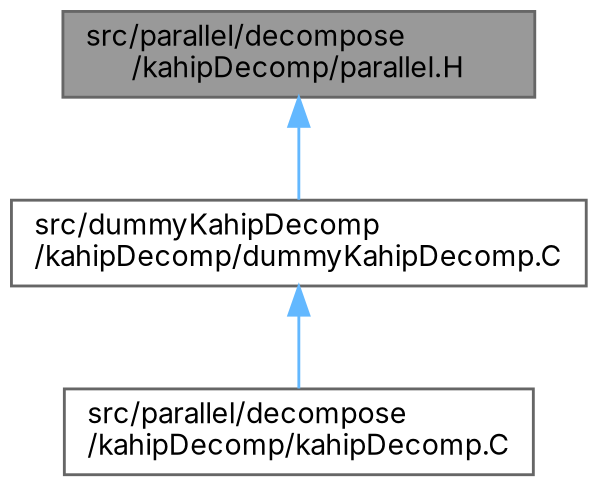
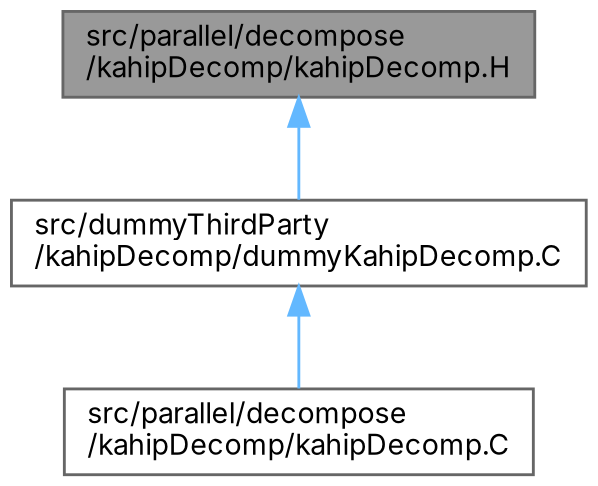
  digraph {
    fontname=Inter
    node [color=grey40 fillcolor=white fontname=Inter fontsize=10 shape=box style=filled]
    edge [color=steelblue1 dir=back fontname=Inter fontsize=10 labelfontname=Helvetica labelfontsize=10 style=solid]
-   n1 [color=gray40 fillcolor=grey60 fontcolor=black height=0.2 label="src/parallel/decompose\l/kahipDecomp/parallel.H" width=0.4]
-   n2 [height=0.2 label="src/dummyKahipDecomp\l/kahipDecomp/dummyKahipDecomp.C" width=0.4]
+   n1 [color=gray40 fillcolor=grey60 fontcolor=black height=0.2 label="src/parallel/decompose\l/kahipDecomp/kahipDecomp.H" width=0.4]
+   n2 [height=0.2 label="src/dummyThirdParty\l/kahipDecomp/dummyKahipDecomp.C" width=0.4]
    n3 [height=0.2 label="src/parallel/decompose\l/kahipDecomp/kahipDecomp.C" width=0.4]
    n1 -> n2
    n2 -> n3
  }
